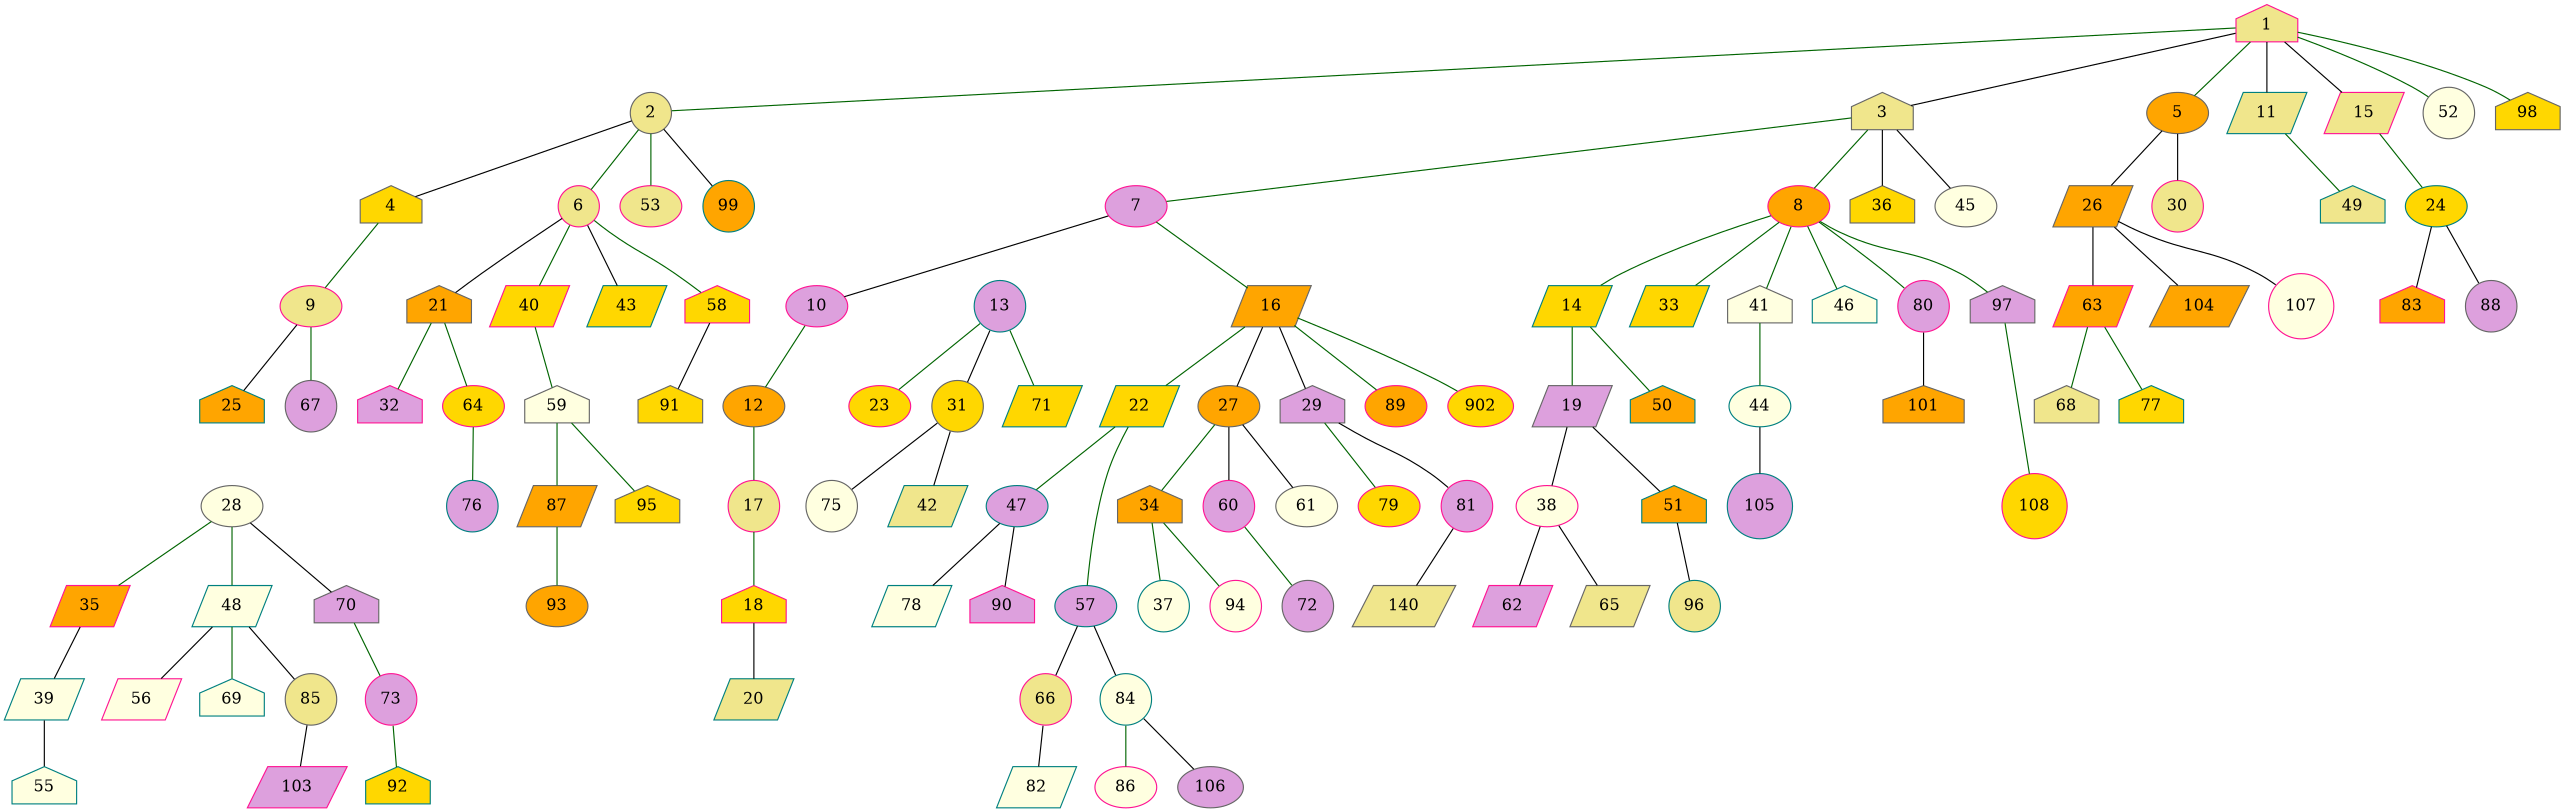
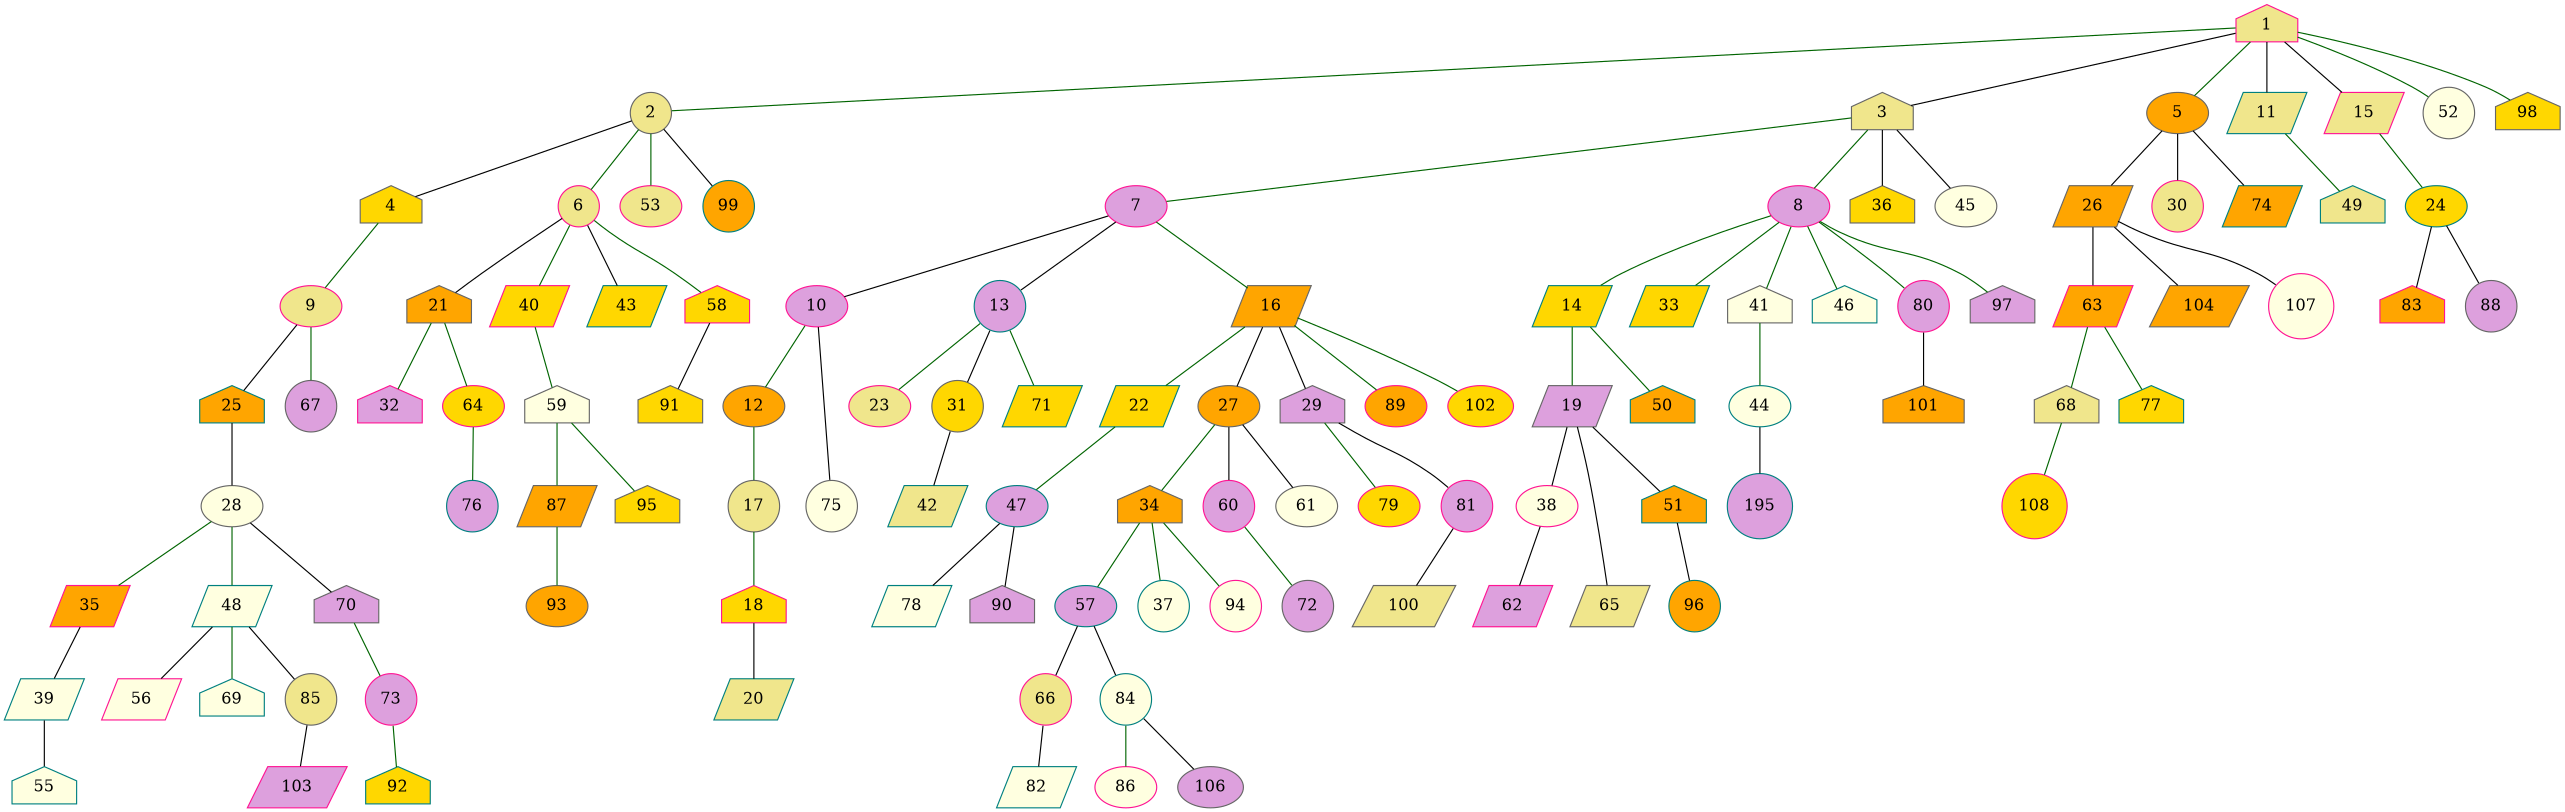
  graph {
    node [color=gray40 fillcolor=plum shape=house style=filled]
    edge [color=darkgreen]
    1 [color=deeppink fillcolor=khaki]
    2 [fillcolor=khaki shape=circle]
    3 [fillcolor=khaki]
    5 [fillcolor=orange shape=ellipse]
    11 [color=teal fillcolor=khaki shape=parallelogram]
    15 [color=deeppink fillcolor=khaki shape=parallelogram]
    52 [fillcolor=lightyellow shape=circle]
    98 [fillcolor=gold]
    4 [fillcolor=gold]
    6 [color=deeppink fillcolor=khaki shape=circle]
    53 [color=deeppink fillcolor=khaki shape=ellipse]
    99 [color=teal fillcolor=orange shape=circle]
    7 [color=deeppink shape=ellipse]
-   8 [color=deeppink fillcolor=orange shape=ellipse]
+   8 [color=deeppink shape=ellipse]
    36 [fillcolor=gold]
    45 [fillcolor=lightyellow shape=ellipse]
    26 [fillcolor=orange shape=parallelogram]
    30 [color=deeppink fillcolor=khaki shape=circle]
+   74 [color=teal fillcolor=orange shape=parallelogram]
    49 [color=teal fillcolor=khaki]
    24 [color=teal fillcolor=gold shape=ellipse]
    9 [color=deeppink fillcolor=khaki shape=ellipse]
    21 [fillcolor=orange]
    40 [color=deeppink fillcolor=gold shape=parallelogram]
    43 [color=teal fillcolor=gold shape=parallelogram]
    58 [color=deeppink fillcolor=gold]
    10 [color=deeppink shape=ellipse]
    13 [color=teal shape=circle]
    16 [fillcolor=orange shape=parallelogram]
    14 [color=teal fillcolor=gold shape=parallelogram]
    33 [color=teal fillcolor=gold shape=parallelogram]
    41 [fillcolor=lightyellow]
    46 [color=teal fillcolor=lightyellow]
    80 [color=deeppink shape=circle]
    97
    63 [color=deeppink fillcolor=orange shape=parallelogram]
    104 [fillcolor=orange shape=parallelogram]
    107 [color=deeppink fillcolor=lightyellow shape=circle]
    25 [color=teal fillcolor=orange]
    67 [shape=circle]
    32 [color=deeppink]
    64 [color=deeppink fillcolor=gold shape=ellipse]
    59 [fillcolor=lightyellow]
    91 [fillcolor=gold]
    12 [fillcolor=orange shape=ellipse]
-   23 [color=deeppink fillcolor=gold shape=ellipse]
+   23 [color=deeppink fillcolor=khaki shape=ellipse]
    31 [fillcolor=gold shape=circle]
    71 [color=teal fillcolor=gold shape=parallelogram]
    22 [color=teal fillcolor=gold shape=parallelogram]
    27 [fillcolor=orange shape=ellipse]
    29
    89 [color=deeppink fillcolor=orange shape=ellipse]
-   102 [color=deeppink fillcolor=gold shape=ellipse label=902]
+   102 [color=deeppink fillcolor=gold shape=ellipse]
    19 [shape=parallelogram]
    50 [color=teal fillcolor=orange]
    44 [color=teal fillcolor=lightyellow shape=ellipse]
    101 [fillcolor=orange]
    28 [fillcolor=lightyellow shape=ellipse]
-   17 [color=deeppink fillcolor=khaki shape=circle]
+   17 [fillcolor=khaki shape=circle]
    18 [color=deeppink fillcolor=gold]
    42 [color=teal fillcolor=khaki shape=parallelogram]
    75 [fillcolor=lightyellow shape=circle]
    38 [color=deeppink fillcolor=lightyellow shape=ellipse]
    51 [color=teal fillcolor=orange]
    83 [color=deeppink fillcolor=orange]
    88 [shape=circle]
    47 [color=teal shape=ellipse]
    57 [color=teal shape=ellipse]
    34 [fillcolor=orange]
    60 [color=deeppink shape=circle]
    61 [fillcolor=lightyellow shape=ellipse]
    79 [color=deeppink fillcolor=gold shape=ellipse]
    81 [color=deeppink shape=circle]
    20 [color=teal fillcolor=khaki shape=parallelogram]
    62 [color=deeppink shape=parallelogram]
    65 [fillcolor=khaki shape=parallelogram]
-   96 [color=teal fillcolor=khaki shape=circle]
+   96 [color=teal fillcolor=orange shape=circle]
    76 [color=teal shape=circle]
    78 [color=teal fillcolor=lightyellow shape=parallelogram]
-   90 [color=deeppink]
+   90
    66 [color=deeppink fillcolor=khaki shape=circle]
    84 [color=teal fillcolor=lightyellow shape=circle]
    35 [color=deeppink fillcolor=orange shape=parallelogram]
    48 [color=teal fillcolor=lightyellow shape=parallelogram]
    70
    68 [fillcolor=khaki]
    77 [color=teal fillcolor=gold]
    37 [color=teal fillcolor=lightyellow shape=circle]
    94 [color=deeppink fillcolor=lightyellow shape=circle]
    72 [shape=circle]
    39 [color=teal fillcolor=lightyellow shape=parallelogram]
    56 [color=deeppink fillcolor=lightyellow shape=parallelogram]
    69 [color=teal fillcolor=lightyellow]
    85 [fillcolor=khaki shape=circle]
    73 [color=deeppink shape=circle]
-   100 [fillcolor=khaki shape=parallelogram label=140]
+   100 [fillcolor=khaki shape=parallelogram]
    55 [color=teal fillcolor=lightyellow]
    87 [fillcolor=orange shape=parallelogram]
    95 [fillcolor=gold]
-   105 [color=teal shape=circle]
+   105 [color=teal shape=circle label=195]
    103 [color=deeppink shape=parallelogram]
    82 [color=teal fillcolor=lightyellow shape=parallelogram]
    86 [color=deeppink fillcolor=lightyellow shape=ellipse]
    106 [shape=ellipse]
    93 [fillcolor=orange shape=ellipse]
    108 [color=deeppink fillcolor=gold shape=circle]
    92 [color=teal fillcolor=gold]
    1 -- 2
    1 -- 3 [color=black]
    1 -- 5
    1 -- 11 [color=black]
    1 -- 15 [color=black]
    1 -- 52
    1 -- 98
    2 -- 4 [color=black]
    2 -- 6
    2 -- 53
    2 -- 99 [color=black]
    3 -- 7
    3 -- 8
    3 -- 36 [color=black]
    3 -- 45 [color=black]
    5 -- 26 [color=black]
    5 -- 30 [color=black]
+   5 -- 74 [color=black]
    11 -- 49
    15 -- 24
    4 -- 9
    6 -- 21 [color=black]
    6 -- 40
    6 -- 43 [color=black]
    6 -- 58
    7 -- 10 [color=black]
+   7 -- 13 [color=black]
    7 -- 16
    8 -- 14
    8 -- 33
    8 -- 41
    8 -- 46
    8 -- 80
    8 -- 97
    26 -- 63 [color=black]
    26 -- 104 [color=black]
    26 -- 107 [color=black]
    24 -- 83 [color=black]
    24 -- 88 [color=black]
    9 -- 25 [color=black]
    9 -- 67
    21 -- 32
    21 -- 64
    40 -- 59
    58 -- 91 [color=black]
    10 -- 12
    13 -- 23
    13 -- 31 [color=black]
    13 -- 71
    16 -- 22
    16 -- 27 [color=black]
    16 -- 29 [color=black]
    16 -- 89
    16 -- 102
    14 -- 19
    14 -- 50
    41 -- 44
    80 -- 101 [color=black]
    63 -- 68
    63 -- 77
+   25 -- 28 [color=black]
    64 -- 76
    59 -- 87
    59 -- 95
    12 -- 17
    31 -- 42 [color=black]
-   31 -- 75 [color=black]
+   10 -- 75 [color=black]
    22 -- 47
-   22 -- 57
+   34 -- 57
    27 -- 34
    27 -- 60 [color=black]
    27 -- 61 [color=black]
    29 -- 79
    29 -- 81 [color=black]
    19 -- 38 [color=black]
    19 -- 51 [color=black]
    44 -- 105 [color=black]
    28 -- 35
    28 -- 48
    28 -- 70 [color=black]
    17 -- 18
    18 -- 20 [color=black]
    38 -- 62 [color=black]
-   38 -- 65 [color=black]
+   19 -- 65 [color=black]
    51 -- 96 [color=black]
    47 -- 78 [color=black]
    47 -- 90 [color=black]
    57 -- 66 [color=black]
    57 -- 84 [color=black]
    34 -- 37
    34 -- 94
    60 -- 72
    81 -- 100 [color=black]
    66 -- 82 [color=black]
    84 -- 86
    84 -- 106 [color=black]
    35 -- 39 [color=black]
    48 -- 56 [color=black]
    48 -- 69
    48 -- 85 [color=black]
    70 -- 73
-   97 -- 108
+   68 -- 108
    39 -- 55 [color=black]
    85 -- 103 [color=black]
    73 -- 92
    87 -- 93
  }
